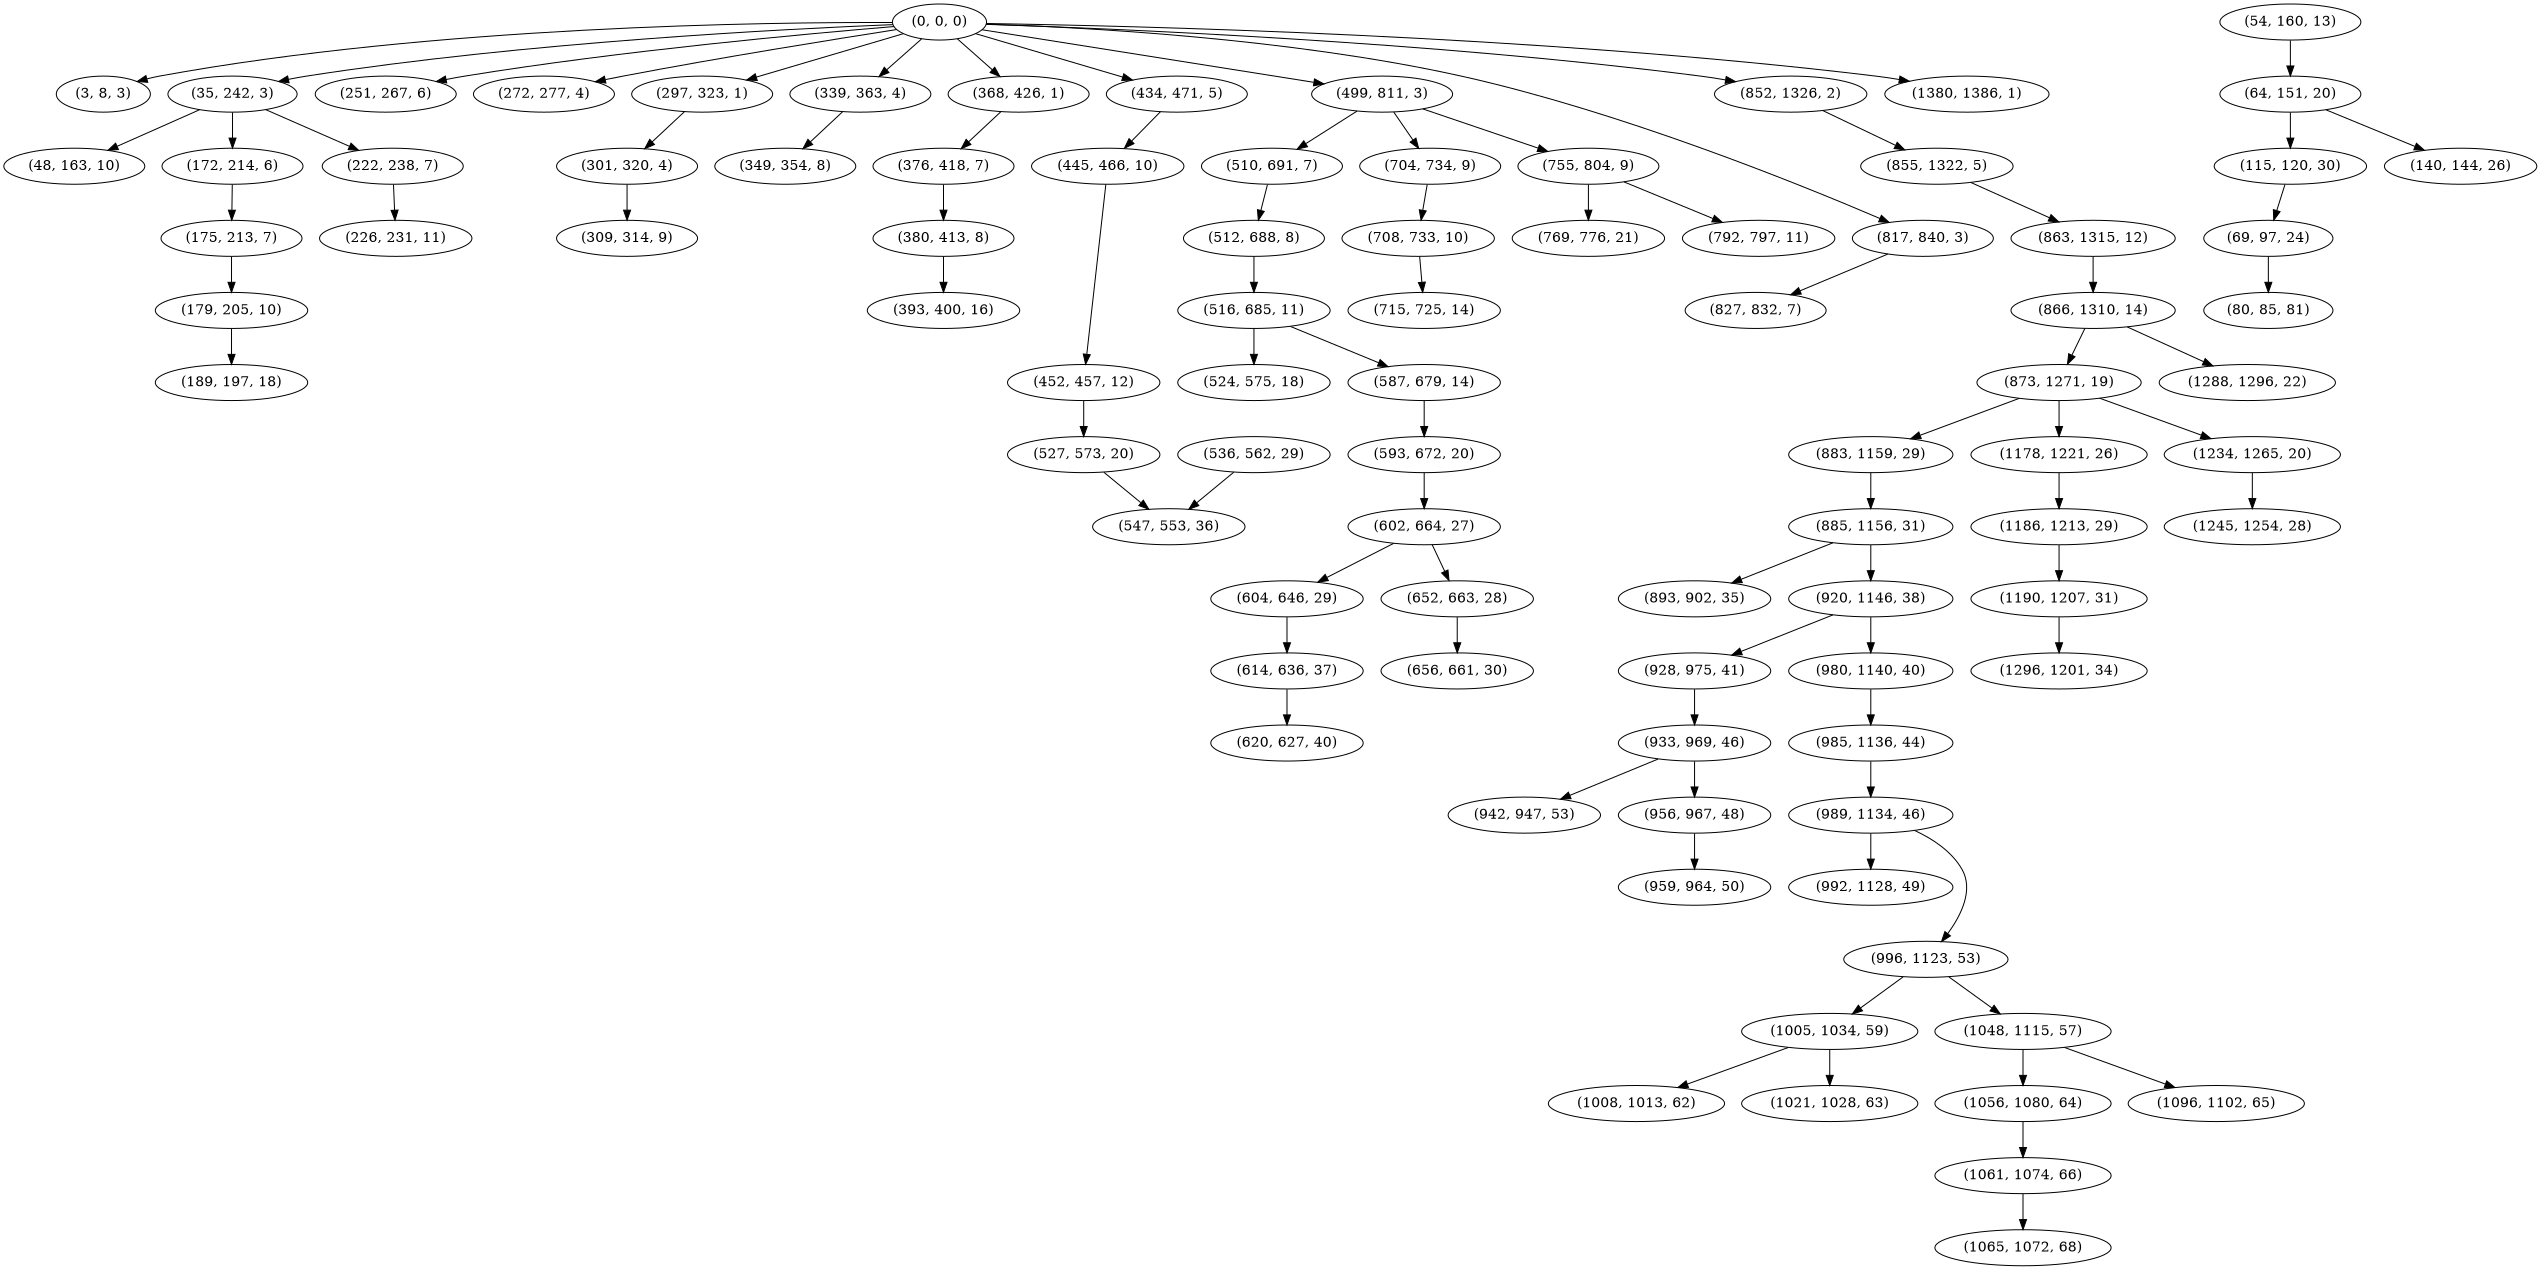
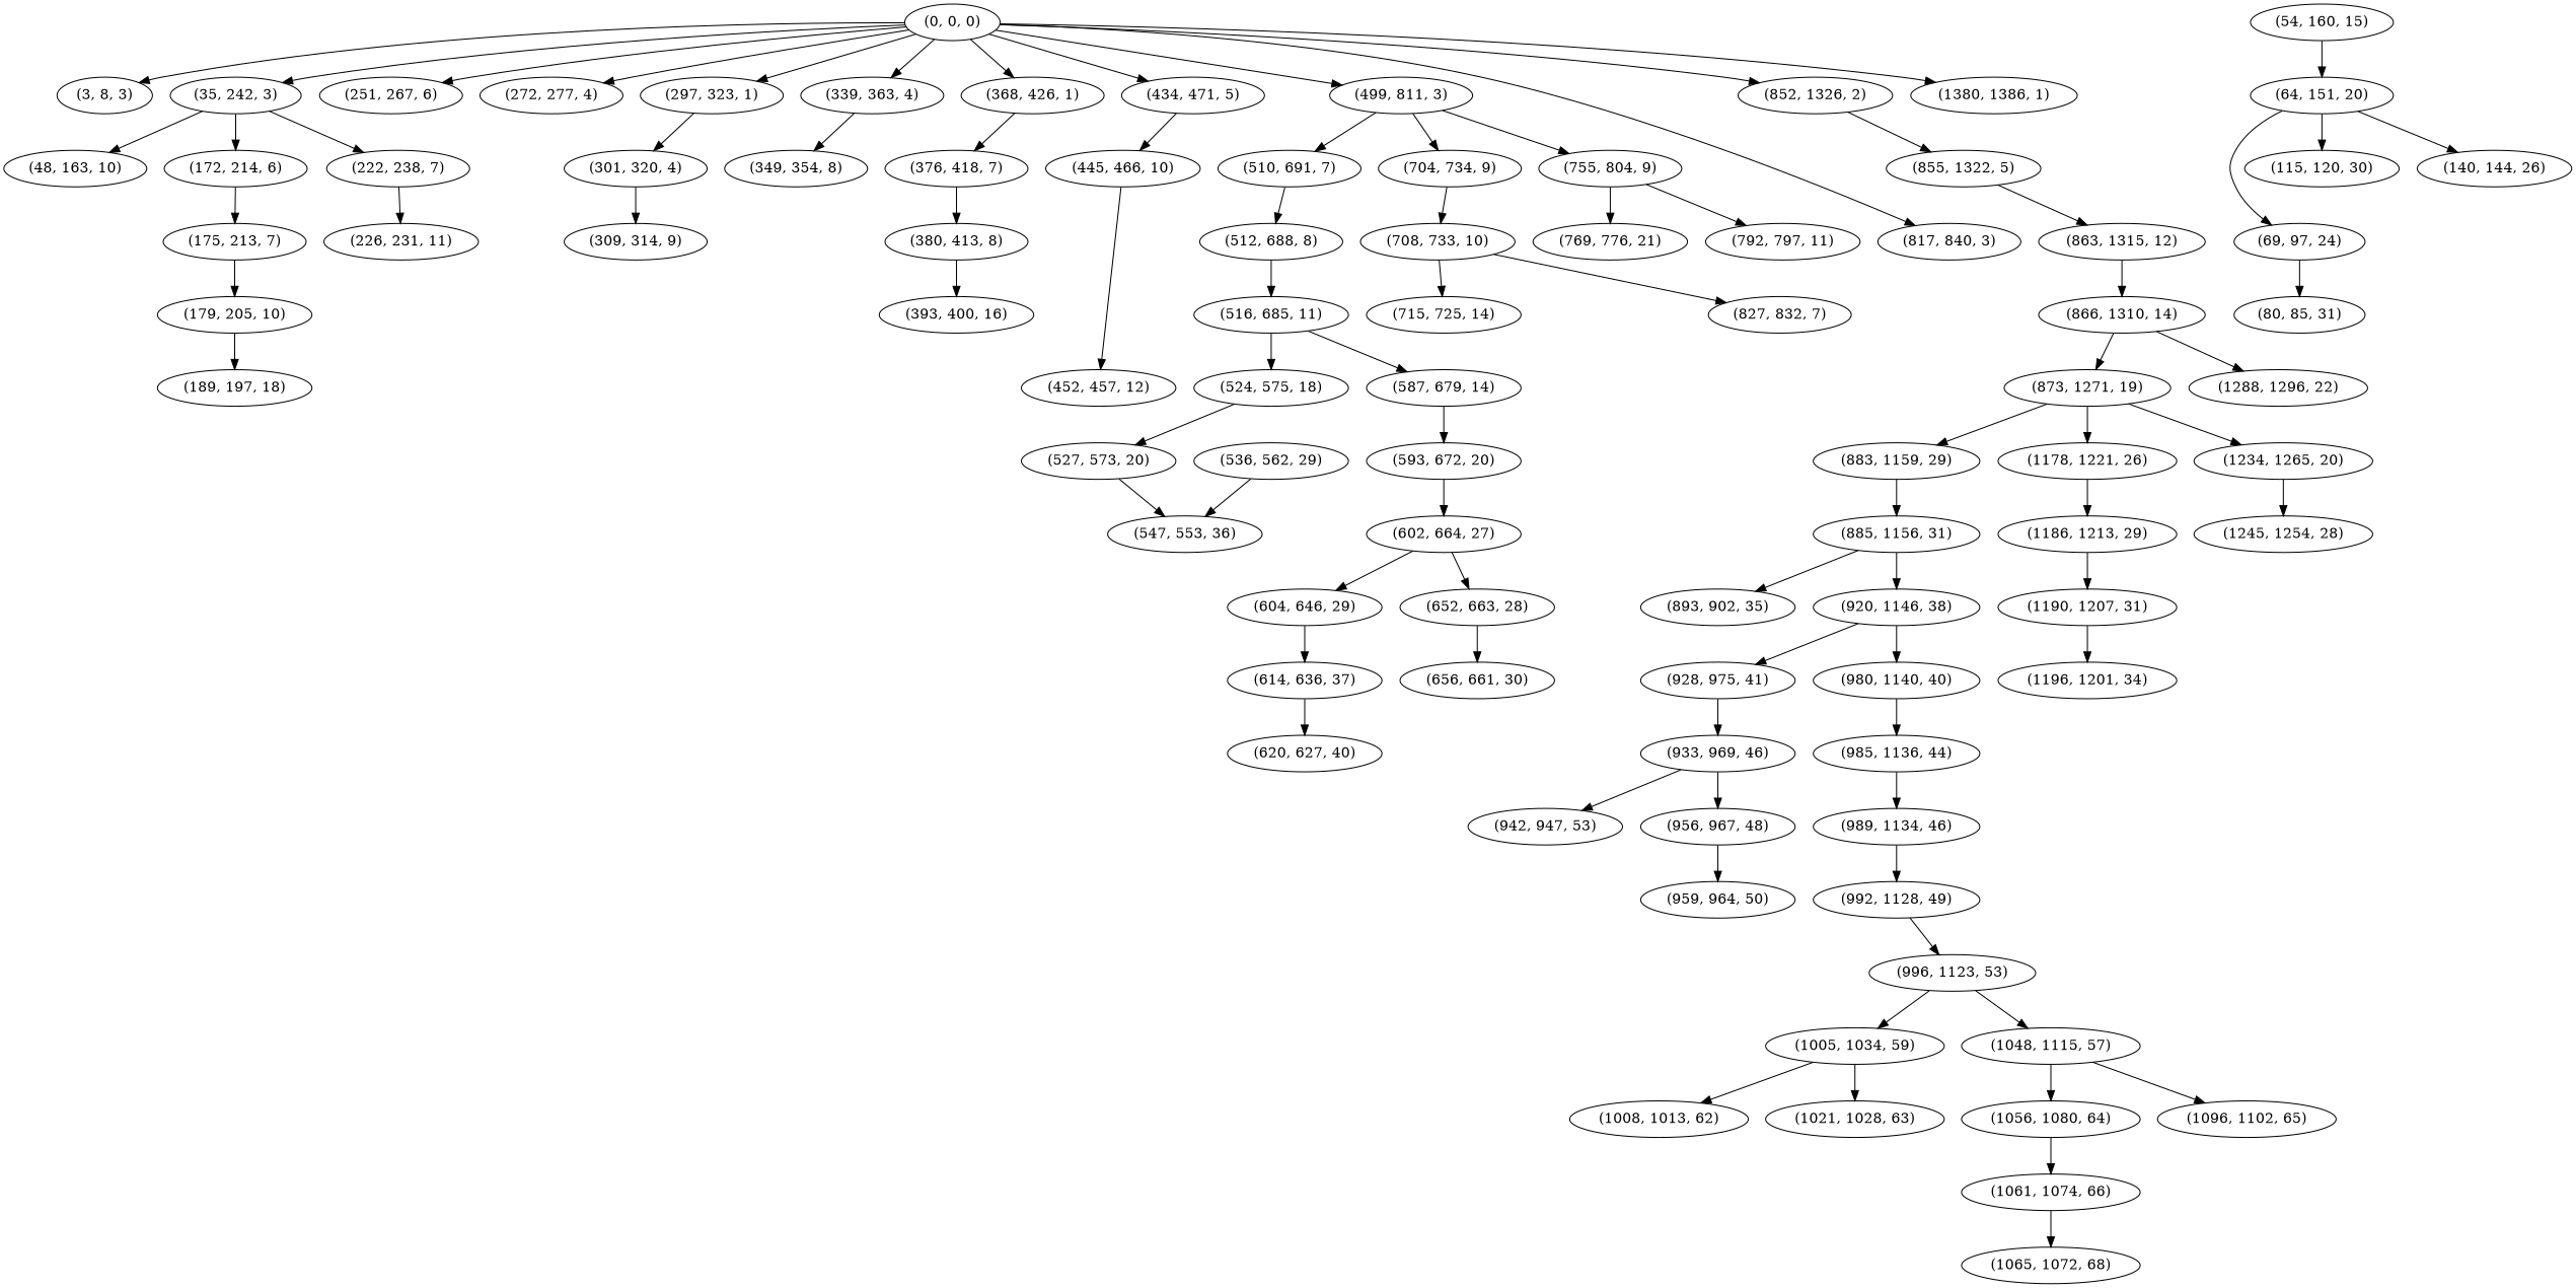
  digraph {
    "(0, 0, 0)"
    "(3, 8, 3)"
    "(35, 242, 3)"
    n4 [label="(251, 267, 6)"]
    "(272, 277, 4)"
    "(297, 323, 1)"
    "(339, 363, 4)"
    "(368, 426, 1)"
    "(434, 471, 5)"
    "(499, 811, 3)"
    "(817, 840, 3)"
    "(852, 1326, 2)"
    "(1380, 1386, 1)"
    "(48, 163, 10)"
    "(172, 214, 6)"
    "(222, 238, 7)"
    "(301, 320, 4)"
    "(349, 354, 8)"
    "(376, 418, 7)"
    "(445, 466, 10)"
    "(510, 691, 7)"
    "(704, 734, 9)"
    "(755, 804, 9)"
    "(827, 832, 7)"
    "(855, 1322, 5)"
    "(175, 213, 7)"
    "(226, 231, 11)"
-   "(54, 160, 13)"
+   "(54, 160, 13)" [label="(54, 160, 15)"]
    "(64, 151, 20)"
    "(69, 97, 24)"
    "(115, 120, 30)"
    "(140, 144, 26)"
-   "(80, 85, 31)" [label="(80, 85, 81)"]
+   "(80, 85, 31)"
    "(179, 205, 10)"
    "(189, 197, 18)"
    "(309, 314, 9)"
    "(380, 413, 8)"
    "(393, 400, 16)"
    "(452, 457, 12)"
    "(512, 688, 8)"
    "(708, 733, 10)"
    "(769, 776, 21)"
    "(792, 797, 11)"
    "(516, 685, 11)"
    "(524, 575, 18)"
    "(587, 679, 14)"
    "(527, 573, 20)"
    "(593, 672, 20)"
    "(547, 553, 36)"
    "(536, 562, 29)"
    "(602, 664, 27)"
    "(604, 646, 29)"
    "(652, 663, 28)"
    "(614, 636, 37)"
    "(656, 661, 30)"
    "(620, 627, 40)"
    "(715, 725, 14)"
    "(863, 1315, 12)"
    "(866, 1310, 14)"
    "(873, 1271, 19)"
    "(1288, 1296, 22)"
    "(883, 1159, 29)"
    "(1178, 1221, 26)"
    "(1234, 1265, 20)"
    "(885, 1156, 31)"
    "(1186, 1213, 29)"
    "(1245, 1254, 28)"
    "(893, 902, 35)"
    "(920, 1146, 38)"
    "(928, 975, 41)"
    "(980, 1140, 40)"
    "(933, 969, 46)"
    "(985, 1136, 44)"
    "(942, 947, 53)"
    "(956, 967, 48)"
    "(959, 964, 50)"
    "(989, 1134, 46)"
    "(992, 1128, 49)"
    "(996, 1123, 53)"
    "(1005, 1034, 59)"
    "(1048, 1115, 57)"
    "(1008, 1013, 62)"
    "(1021, 1028, 63)"
    "(1056, 1080, 64)"
    "(1096, 1102, 65)"
    "(1061, 1074, 66)"
    "(1065, 1072, 68)"
    "(1190, 1207, 31)"
-   "(1196, 1201, 34)" [label="(1296, 1201, 34)"]
+   "(1196, 1201, 34)"
    "(0, 0, 0)" -> "(3, 8, 3)"
    "(0, 0, 0)" -> "(35, 242, 3)"
    "(0, 0, 0)" -> n4
    "(0, 0, 0)" -> "(272, 277, 4)"
    "(0, 0, 0)" -> "(297, 323, 1)"
    "(0, 0, 0)" -> "(339, 363, 4)"
    "(0, 0, 0)" -> "(368, 426, 1)"
    "(0, 0, 0)" -> "(434, 471, 5)"
    "(0, 0, 0)" -> "(499, 811, 3)"
    "(0, 0, 0)" -> "(817, 840, 3)"
    "(0, 0, 0)" -> "(852, 1326, 2)"
    "(0, 0, 0)" -> "(1380, 1386, 1)"
    "(35, 242, 3)" -> "(48, 163, 10)"
    "(35, 242, 3)" -> "(172, 214, 6)"
    "(35, 242, 3)" -> "(222, 238, 7)"
    "(297, 323, 1)" -> "(301, 320, 4)"
    "(339, 363, 4)" -> "(349, 354, 8)"
    "(368, 426, 1)" -> "(376, 418, 7)"
    "(434, 471, 5)" -> "(445, 466, 10)"
    "(499, 811, 3)" -> "(510, 691, 7)"
    "(499, 811, 3)" -> "(704, 734, 9)"
    "(499, 811, 3)" -> "(755, 804, 9)"
-   "(817, 840, 3)" -> "(827, 832, 7)"
+   "(708, 733, 10)" -> "(827, 832, 7)"
    "(852, 1326, 2)" -> "(855, 1322, 5)"
    "(172, 214, 6)" -> "(175, 213, 7)"
    "(222, 238, 7)" -> "(226, 231, 11)"
    "(301, 320, 4)" -> "(309, 314, 9)"
    "(376, 418, 7)" -> "(380, 413, 8)"
    "(445, 466, 10)" -> "(452, 457, 12)"
    "(510, 691, 7)" -> "(512, 688, 8)"
    "(704, 734, 9)" -> "(708, 733, 10)"
    "(755, 804, 9)" -> "(769, 776, 21)"
    "(755, 804, 9)" -> "(792, 797, 11)"
    "(855, 1322, 5)" -> "(863, 1315, 12)"
    "(175, 213, 7)" -> "(179, 205, 10)"
    "(54, 160, 13)" -> "(64, 151, 20)"
-   "(115, 120, 30)" -> "(69, 97, 24)"
+   "(64, 151, 20)" -> "(69, 97, 24)"
    "(64, 151, 20)" -> "(115, 120, 30)"
    "(64, 151, 20)" -> "(140, 144, 26)"
    "(69, 97, 24)" -> "(80, 85, 31)"
    "(179, 205, 10)" -> "(189, 197, 18)"
    "(380, 413, 8)" -> "(393, 400, 16)"
    "(512, 688, 8)" -> "(516, 685, 11)"
    "(708, 733, 10)" -> "(715, 725, 14)"
    "(516, 685, 11)" -> "(524, 575, 18)"
    "(516, 685, 11)" -> "(587, 679, 14)"
-   "(452, 457, 12)" -> "(527, 573, 20)"
+   "(524, 575, 18)" -> "(527, 573, 20)"
    "(587, 679, 14)" -> "(593, 672, 20)"
    "(527, 573, 20)" -> "(547, 553, 36)"
    "(593, 672, 20)" -> "(602, 664, 27)"
    "(536, 562, 29)" -> "(547, 553, 36)"
    "(602, 664, 27)" -> "(604, 646, 29)"
    "(602, 664, 27)" -> "(652, 663, 28)"
    "(604, 646, 29)" -> "(614, 636, 37)"
    "(652, 663, 28)" -> "(656, 661, 30)"
    "(614, 636, 37)" -> "(620, 627, 40)"
    "(863, 1315, 12)" -> "(866, 1310, 14)"
    "(866, 1310, 14)" -> "(873, 1271, 19)"
    "(866, 1310, 14)" -> "(1288, 1296, 22)"
    "(873, 1271, 19)" -> "(883, 1159, 29)"
    "(873, 1271, 19)" -> "(1178, 1221, 26)"
    "(873, 1271, 19)" -> "(1234, 1265, 20)"
    "(883, 1159, 29)" -> "(885, 1156, 31)"
    "(1178, 1221, 26)" -> "(1186, 1213, 29)"
    "(1234, 1265, 20)" -> "(1245, 1254, 28)"
    "(885, 1156, 31)" -> "(893, 902, 35)"
    "(885, 1156, 31)" -> "(920, 1146, 38)"
    "(1186, 1213, 29)" -> "(1190, 1207, 31)"
    "(920, 1146, 38)" -> "(928, 975, 41)"
    "(920, 1146, 38)" -> "(980, 1140, 40)"
    "(928, 975, 41)" -> "(933, 969, 46)"
    "(980, 1140, 40)" -> "(985, 1136, 44)"
    "(933, 969, 46)" -> "(942, 947, 53)"
    "(933, 969, 46)" -> "(956, 967, 48)"
    "(985, 1136, 44)" -> "(989, 1134, 46)"
    "(956, 967, 48)" -> "(959, 964, 50)"
    "(989, 1134, 46)" -> "(992, 1128, 49)"
-   "(989, 1134, 46)" -> "(996, 1123, 53)"
+   "(992, 1128, 49)" -> "(996, 1123, 53)"
    "(996, 1123, 53)" -> "(1005, 1034, 59)"
    "(996, 1123, 53)" -> "(1048, 1115, 57)"
    "(1005, 1034, 59)" -> "(1008, 1013, 62)"
    "(1005, 1034, 59)" -> "(1021, 1028, 63)"
    "(1048, 1115, 57)" -> "(1056, 1080, 64)"
    "(1048, 1115, 57)" -> "(1096, 1102, 65)"
    "(1056, 1080, 64)" -> "(1061, 1074, 66)"
    "(1061, 1074, 66)" -> "(1065, 1072, 68)"
    "(1190, 1207, 31)" -> "(1196, 1201, 34)"
  }
